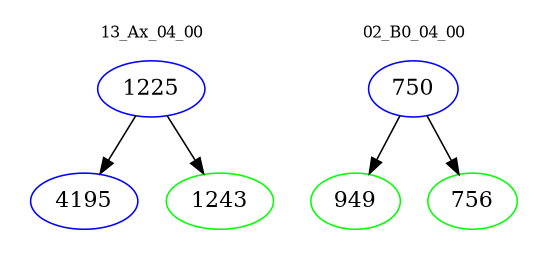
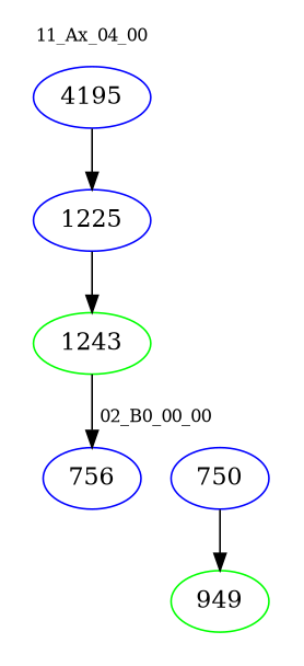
  digraph {
    node [color=blue]
    edge [color=black]
    n1 [label=1225]
    n2 [label=4195]
    n3 [color=green label=1243]
    n4 [label=750]
    n5 [color=green label=949]
-   n6 [color=green label=756]
+   n6 [label=756]
    subgraph cluster_1 {
      color=white
      fontsize=10
-     label="13_Ax_04_00"
+     label="11_Ax_04_00"
      n1
      n2
      n3
    }
    subgraph cluster_2 {
      color=white
      fontsize=10
-     label="02_B0_04_00"
+     label="02_B0_00_00"
      n4
      n5
      n6
    }
-   n1 -> n2
+   n2 -> n1
    n1 -> n3
    n4 -> n5
-   n4 -> n6
+   n3 -> n6
  }
